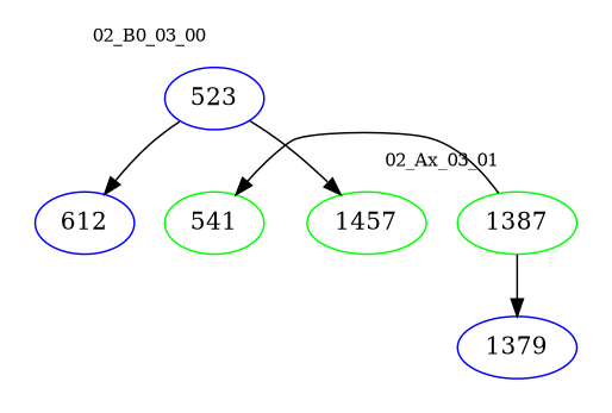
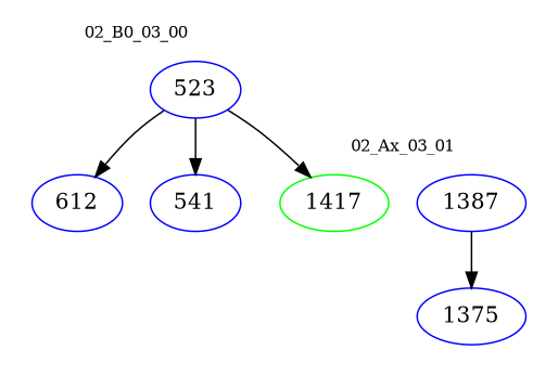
  digraph {
    node [color=blue]
    edge [color=black]
-   n1 [color=green label=1387]
-   n2 [label=1379]
-   n3 [color=green label=1457]
+   n1 [label=1387]
+   n2 [label=1375]
+   n3 [color=green label=1417]
    n4 [label=523]
    n5 [label=612]
-   n6 [color=green label=541]
+   n6 [label=541]
    subgraph cluster_1 {
      color=white
      fontsize=10
      label="02_Ax_03_01"
      n1
      n2
      n3
    }
    subgraph cluster_2 {
      color=white
      fontsize=10
      label="02_B0_03_00"
      n4
      n5
      n6
    }
    n1 -> n2
    n4 -> n3
    n4 -> n5
-   n1 -> n6
+   n4 -> n6
  }
